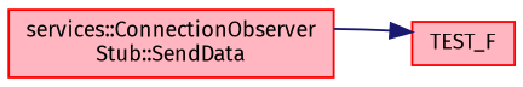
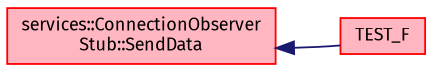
  digraph {
    rankdir=LR
    fontname="Fira Sans"
    node [color=red fillcolor=lightpink fontname="Fira Sans" fontsize=10 shape=record style=filled]
    n1 [fontcolor=black height=0.2 label="services::ConnectionObserver\lStub::SendData" width=0.4]
    n2 [height=0.2 label=TEST_F width=0.4]
-   n2 -> n1 [color=midnightblue dir=back fontname="Fira Sans" fontsize=10 labelfontname=Helvetica labelfontsize=10 style=solid]
+   n1 -> n2 [color=midnightblue dir=back fontname="Fira Sans" fontsize=10 labelfontname=Helvetica labelfontsize=10 style=solid]
  }
